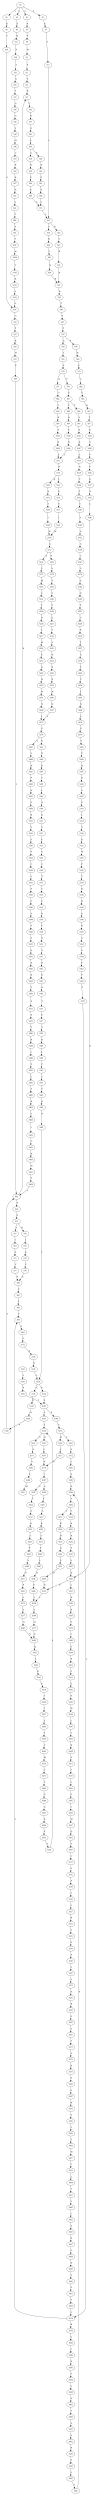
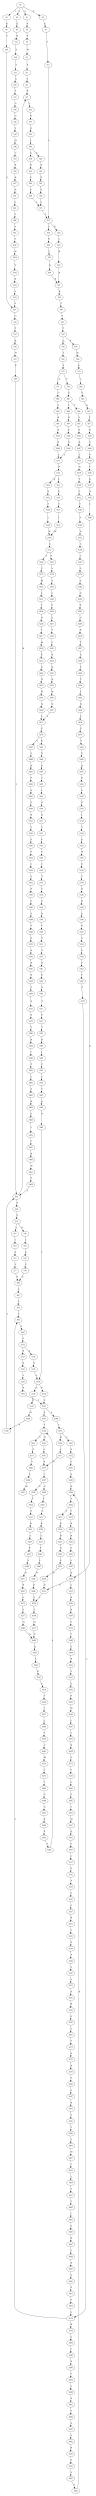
  strict digraph {
    fontname="Liberation Serif"
    node [fontname="Liberation Serif"]
    edge [fontname="Liberation Serif"]
    S0
    S1
    S2
    S3
    S4
    S5
    S6
    S7
    S8
    S9
    S10
    S11
    S12
    S13
    S14
    S15
    S16
    S17
    S18
    S19
    S20
    S21
    S22
    S23
    S24
    S25
    S26
    S27
    S28
    S29
    S30
    S31
    S32
    S33
    S34
    S35
    S36
    S37
    S38
    S39
    S40
    S41
    S42
    S43
    S44
    S45
    S46
    S47
    S48
    S49
    S50
    S51
    S52
    S53
    S54
    S55
    S56
    S57
    S58
    S59
    S60
    S61
    S62
    S63
    S64
    S65
    S66
    S67
    S68
    S69
    S70
    S71
    S72
    S73
    S74
    S75
    S76
    S77
    S78
    S79
    S80
    S81
    S82
    S83
    S84
    S85
    S86
    S87
    S88
    S89
    S90
    S91
    S92
    S93
    S94
    S95
    S96
    S97
    S98
    S99
    S100
    S101
    S102
    S103
    S104
    S105
    S106
    S107
    S108
    S109
    S110
    S111
    S112
    S113
    S114
    S115
    S116
+   S117
    S118
    S119
    S120
    S121
    S122
    S123
    S124
    S125
    S126
    n128 [label=S727]
    S128
    S129
    S130
    S131
    S132
    S133
    S134
    S135
    S136
    S137
    S138
    S139
    S140
    S141
    S142
    S143
    S144
    S145
    S146
    S147
    S148
    S149
    S150
    S151
    S152
    S153
    S154
    S155
    S156
    S157
    S158
    S159
    S160
    S161
    S162
    S163
    S164
    S165
    S166
    S167
    S168
    S169
    S170
    S171
    S172
    S173
    S174
    S175
    S176
    S177
    S178
    S179
    S180
    S181
    S182
    S183
    S184
    S185
    S186
    S187
    S188
    S189
    S190
    S191
    S192
    S193
    S194
    S195
    S196
    S197
    S198
    S199
    S200
    S201
    S202
    S203
    S204
    S205
    S206
    S207
    S208
    S209
    S210
    S211
    S212
    S213
    S214
    S215
    S216
    S217
    S218
    S219
    S220
    S221
    S222
    S223
    S224
    S225
    S226
    S227
    S228
    S229
    S230
    S231
    S232
    S233
    S234
    S235
    S236
    S237
    S238
    S239
    S240
    S241
    S242
    S243
    S244
    S245
    S246
    S247
    S248
    S249
    S250
    S251
    S252
    S253
    S254
    S255
    S256
    S257
    S258
    S259
    S260
    S261
    S262
    S263
    S264
    S265
    S266
    S267
    S268
    S269
    S270
    S271
    S272
    S273
    S274
    S275
    S276
    S277
    S278
    S279
    S280
    S281
    S282
    S283
    S284
    S285
    S286
    S287
    S288
    S289
    S290
    S291
    S292
    S293
    S294
    S295
    S296
    S297
    S298
    S299
    S300
    S301
    S302
    S303
    S304
    S305
    S306
    S307
    S308
    S309
    S310
    S311
    S312
    S313
    S314
    S315
    S316
    S317
    S318
    S319
    S320
    S321
    S322
    S323
    S324
    S325
    S326
    S327
    S328
    S329
    S330
    S331
    S332
    S333
    S334
    S335
    S336
    S337
    S338
    S339
    S340
    S341
    S342
    S343
    S344
    S345
    S346
    S347
    S348
    S349
    S350
    S351
    S352
    S353
    S354
    S355
    S356
    S357
    S358
    S359
    S360
    S361
    S362
    S363
    S364
    S365
    S366
    S367
    S368
    S369
    S370
    S371
    S372
    S373
    S374
    S375
    S376
    S377
    S378
    S379
    S380
    S381
    S382
    S383
    S384
    S385
    S386
    S387
    S388
    S389
    S390
    S391
    S392
    S393
    S394
    S395
    S396
    S397
    S398
    S399
    S400
    S401
    S402
    S403
    S404
    S405
    S406
    S407
    S408
    S409
    S410
    S411
    S412
    n414 [label=S463]
    S414
    S415
    S416
    S417
    S418
    S419
    S420
    S421
    S422
    S423
    S424
    S425
    S426
    S427
    S428
    S429
    S430
    S431
    S432
    S0 -> S1 [label=G]
    S0 -> S2 [label=V]
    S0 -> S3 [label=P]
    S0 -> S4 [label=S]
    S1 -> S5 [label=P]
    S2 -> S6 [label=K]
    S3 -> S7 [label=E]
    S4 -> S8 [label=E]
    S5 -> S9 [label=K]
    S6 -> S10 [label=S]
    S7 -> S11 [label=S]
    S8 -> S12 [label=Q]
    S9 -> S13 [label=W]
    S10 -> S14 [label=G]
    S11 -> S15 [label=L]
    S12 -> S16 [label=P]
    S13 -> S17 [label=P]
    S14 -> S18 [label=G]
    S15 -> S19 [label=S]
    S15 -> S20 [label=R]
    S16 -> S21 [label=T]
    S17 -> S22 [label=S]
    S18 -> S23 [label=P]
    S19 -> S24 [label=R]
    S20 -> S25 [label=C]
    S21 -> S26 [label=A]
    S22 -> S27 [label=R]
    S23 -> S28 [label=R]
    S24 -> S29 [label=C]
    S25 -> S30 [label=H]
    S26 -> S31 [label=S]
    S27 -> S32 [label=C]
    S28 -> S33 [label=W]
    S29 -> S34 [label=H]
    S30 -> S35 [label=R]
    S31 -> S36 [label=G]
    S32 -> S37 [label=R]
    S33 -> S38 [label=P]
    S34 -> S35 [label=R]
    S35 -> S39 [label=K]
    S36 -> S40 [label=G]
    S37 -> S41 [label=A]
    S38 -> S42 [label=S]
    S39 -> S43 [label=T]
    S40 -> S44 [label=S]
    S41 -> S45 [label=L]
    S42 -> S27 [label=R]
    S42 -> S46 [label=E]
    S43 -> S47 [label=P]
    S44 -> S48 [label=H]
    S45 -> S49 [label=E]
    S45 -> S50 [label=G]
    S46 -> S51 [label=E]
    S47 -> S52 [label=P]
    S48 -> S53 [label=C]
    S49 -> S54 [label=D]
    S50 -> S55 [label=D]
    S51 -> S56 [label=H]
    S51 -> S57 [label=S]
    S52 -> S58 [label=A]
    S52 -> S59 [label=P]
    S53 -> S60 [label=R]
    S54 -> S61 [label=P]
    S55 -> S62 [label=P]
    S56 -> S63 [label=I]
    S57 -> S64 [label=I]
    S58 -> S65 [label=L]
    S59 -> S66 [label=W]
    S60 -> S67 [label=R]
    S61 -> S68 [label=E]
    S62 -> S69 [label=E]
    S63 -> S70 [label=E]
    S64 -> S71 [label=E]
    S65 -> S72 [label=P]
    S66 -> S73 [label=P]
    S67 -> S74 [label=K]
    S68 -> S75 [label=S]
    S69 -> S75 [label=S]
    S70 -> S76 [label=Y]
    S71 -> S77 [label=Y]
    S72 -> S78 [label=P]
    S72 -> S79 [label=Q]
    S73 -> S80 [label=S]
    S74 -> S81 [label=S]
    S75 -> S15 [label=L]
    S76 -> S82 [label=P]
    S77 -> S82 [label=P]
    S78 -> S83 [label=G]
    S79 -> S84 [label=G]
    S80 -> S85 [label=G]
    S81 -> S86 [label=V]
    S82 -> S87 [label=F]
    S83 -> S88 [label=C]
    S83 -> S89 [label=T]
    S84 -> S90 [label=S]
    S85 -> S91 [label=Q]
    S86 -> S92 [label=P]
    S87 -> S93 [label=L]
    S88 -> S94 [label=N]
    S89 -> S95 [label=S]
    S90 -> S96 [label=N]
    S91 -> S97 [label=T]
    S92 -> S98 [label=T]
    S93 -> S99 [label=S]
    S94 -> S100 [label=E]
    S95 -> S101 [label=E]
    S96 -> S102 [label=E]
    S97 -> S103 [label=N]
    S98 -> S104 [label=W]
    S99 -> S105 [label=G]
    S100 -> S106 [label=N]
    S101 -> S107 [label=R]
    S102 -> S108 [label=N]
    S103 -> S109 [label=V]
    S104 -> S110 [label=V]
    S105 -> S111 [label=S]
    S106 -> S112 [label=L]
    S107 -> S113 [label=L]
    S108 -> S112 [label=L]
    S109 -> S114 [label=P]
    S110 -> S115 [label=K]
    S111 -> S116 [label=Q]
+   S111 -> S117 [label=K]
    S112 -> S118 [label=N]
    S113 -> S119 [label=D]
    S114 -> S120 [label=P]
    S115 -> S121 [label=S]
    S116 -> S122 [label=N]
+   S117 -> S123 [label=N]
    S118 -> S124 [label=L]
    S118 -> S125 [label=Q]
    S119 -> S126 [label=T]
    S120 -> n128 [label=R]
    S121 -> S14 [label=G]
    S122 -> S128 [label=L]
    S123 -> S129 [label=L]
    S124 -> S130 [label=E]
    S125 -> S131 [label=E]
    S126 -> S132 [label=T]
    n128 -> S133 [label=A]
    S128 -> S134 [label=K]
    S128 -> S135 [label=A]
    S129 -> S136 [label=K]
    S130 -> S137 [label=S]
    S131 -> S138 [label=S]
    S132 -> S139 [label=S]
    S133 -> S140 [label=L]
    S134 -> S141 [label=E]
    S135 -> S142 [label=R]
    S136 -> S141 [label=F]
    S137 -> S143 [label=I]
    S138 -> S144 [label=I]
    S139 -> S145 [label=V]
    S140 -> S146 [label=D]
    S141 -> S147 [label=S]
    S141 -> S148 [label=A]
    S142 -> S149 [label=W]
    S143 -> S150 [label=W]
    S144 -> S150 [label=W]
    S145 -> S151 [label=A]
    S146 -> S152 [label=D]
    S146 -> S153 [label=L]
    S147 -> S154 [label=S]
    S148 -> S155 [label=S]
    S149 -> S156 [label=P]
    S150 -> S157 [label=G]
    S151 -> S158 [label=G]
    S152 -> S159 [label=L]
    S153 -> S160 [label=R]
    S154 -> S161 [label=H]
    S154 -> S162 [label=V]
    S155 -> S163 [label=Y]
    S155 -> S164 [label=H]
    S156 -> S42 [label=S]
    S157 -> S165 [label=P]
    S157 -> S166 [label=S]
    S158 -> S167 [label=L]
    S159 -> S168 [label=S]
    S160 -> S169 [label=R]
    S161 -> S170 [label=L]
    S162 -> S171 [label=G]
    S163 -> S172 [label=P]
    S164 -> S173 [label=L]
    S165 -> S174 [label=L]
    S166 -> S175 [label=V]
    S167 -> S176 [label=G]
    S168 -> S177 [label=Q]
    S169 -> S178 [label=G]
    S170 -> S179 [label=N]
    S171 -> S180 [label=V]
    S172 -> S181 [label=S]
    S173 -> S179 [label=N]
    S174 -> S182 [label=V]
    S175 -> S183 [label=M]
    S176 -> S184 [label=A]
    S177 -> S185 [label=N]
    S178 -> S186 [label=C]
    S179 -> S187 [label=I]
    S180 -> S188 [label=L]
    S181 -> S189 [label=A]
    S182 -> S190 [label=S]
    S183 -> S191 [label=S]
    S184 -> S192 [label=D]
    S185 -> S193 [label=Q]
    S186 -> S194 [label=G]
    S187 -> S195 [label=S]
    S187 -> S196 [label=G]
    S188 -> S197 [label=M]
    S189 -> S198 [label=D]
    S190 -> S199 [label=P]
    S191 -> S200 [label=T]
    S192 -> S201 [label=P]
    S193 -> S202 [label=L]
    S194 -> S203 [label=R]
    S195 -> S204 [label=Y]
    S196 -> S205 [label=F]
    S198 -> S206 [label=Y]
    S199 -> S207 [label=G]
    S200 -> S208 [label=N]
    S201 -> S209 [label=G]
    S202 -> S210 [label=K]
    S203 -> S211 [label=S]
    S204 -> S212 [label=A]
    S205 -> S213 [label=A]
    S206 -> S214 [label=T]
    S206 -> S215 [label=S]
    S207 -> S216 [label=T]
    S208 -> S217 [label=L]
    S209 -> S218 [label=R]
    S210 -> S219 [label=E]
    S211 -> S220 [label=G]
    S212 -> S221 [label=K]
    S213 -> S222 [label=K]
    S214 -> S223 [label=K]
    S215 -> S224 [label=K]
    S216 -> S225 [label=V]
    S217 -> S226 [label=M]
    S218 -> S227 [label=T]
    S219 -> S228 [label=T]
    S220 -> S229 [label=P]
    S221 -> S230 [label=C]
    S222 -> S231 [label=C]
    S223 -> S232 [label=R]
    S224 -> S233 [label=H]
    S225 -> S234 [label=D]
    S226 -> S235 [label=E]
    S227 -> S236 [label=G]
    S228 -> S237 [label=I]
    S229 -> S238 [label=W]
    S230 -> S239 [label=P]
    S231 -> S240 [label=T]
    S232 -> S241 [label=A]
    S233 -> S242 [label=A]
    S234 -> S243 [label=R]
    S235 -> S244 [label=G]
    S236 -> S245 [label=T]
    S237 -> S246 [label=L]
    S238 -> S247 [label=C]
    S239 -> S248 [label=L]
    S240 -> S249 [label=L]
    S241 -> S250 [label=L]
    S242 -> S251 [label=L]
    S243 -> S252 [label=Q]
    S244 -> S253 [label=Q]
    S245 -> S254 [label=V]
    S246 -> S255 [label=T]
    S247 -> S256 [label=L]
    S248 -> S257 [label=D]
    S249 -> S258 [label=D]
    S250 -> S146 [label=D]
    S251 -> S259 [label=D]
    S252 -> S260 [label=W]
    S253 -> S261 [label=W]
    S254 -> S262 [label=T]
    S255 -> S263 [label=V]
    S256 -> S264 [label=R]
    S257 -> S265 [label=N]
    S258 -> S266 [label=D]
    S259 -> S152 [label=D]
    S260 -> S267 [label=Q]
    S261 -> S268 [label=Q]
    S262 -> S269 [label=Q]
    S263 -> S270 [label=M]
    S264 -> S271 [label=V]
    S265 -> S272 [label=L]
    S266 -> S159 [label=L]
    S267 -> S273 [label=L]
    S268 -> S273 [label=L]
    S269 -> S274 [label=S]
    S270 -> S275 [label=T]
    S271 -> S276 [label=V]
    S272 -> S277 [label=S]
    S273 -> S278 [label=G]
    S274 -> S279 [label=G]
    S275 -> S280 [label=T]
    S276 -> S281 [label=L]
    S277 -> S282 [label=Q]
    S278 -> S283 [label=V]
    S278 -> S284 [label=K]
    S279 -> S285 [label=V]
    S280 -> S286 [label=A]
    S281 -> S287 [label=S]
    S282 -> S185 [label=N]
    S283 -> S288 [label=S]
    S284 -> S289 [label=N]
    S285 -> S290 [label=P]
    S286 -> S291 [label=G]
    S287 -> S292 [label=C]
    S288 -> S293 [label=D]
    S289 -> S294 [label=D]
    S290 -> S295 [label=Q]
    S291 -> S296 [label=K]
    S292 -> S297 [label=M]
    S293 -> S298 [label=P]
    S294 -> S299 [label=S]
    S295 -> S300 [label=R]
    S296 -> S301 [label=E]
    S297 -> S302 [label=Q]
    S298 -> S303 [label=A]
    S299 -> S304 [label=L]
    S300 -> S305 [label=G]
    S301 -> S306 [label=S]
    S302 -> S307 [label=S]
    S303 -> S308 [label=G]
    S304 -> S309 [label=A]
    S305 -> S310 [label=G]
    S306 -> S154 [label=S]
    S307 -> S311 [label=C]
    S308 -> S312 [label=R]
    S309 -> S313 [label=K]
    S310 -> S314 [label=L]
    S311 -> S315 [label=G]
    S312 -> S316 [label=S]
    S313 -> S317 [label=S]
    S314 -> S318 [label=V]
    S315 -> S319 [label=A]
    S316 -> S320 [label=F]
    S317 -> S321 [label=F]
    S318 -> S322 [label=K]
    S319 -> S323 [label=F]
    S320 -> S324 [label=P]
    S321 -> S325 [label=S]
    S322 -> S326 [label=W]
    S323 -> S327 [label=C]
    S324 -> S328 [label=C]
    S325 -> S329 [label=C]
    S326 -> S330 [label=P]
    S327 -> S331 [label=H]
    S328 -> S332 [label=L]
    S329 -> S333 [label=T]
    S330 -> S334 [label=C]
    S331 -> S335 [label=V]
    S332 -> S336 [label=P]
    S333 -> S337 [label=S]
    S334 -> S338 [label=R]
    S335 -> S339 [label=P]
    S336 -> S340 [label=F]
    S337 -> S341 [label=F]
    S338 -> S342 [label=D]
    S339 -> S343 [label=A]
    S340 -> S344 [label=Y]
    S341 -> S345 [label=H]
    S342 -> S346 [label=E]
    S343 -> S347 [label=S]
    S344 -> S348 [label=F]
    S345 -> S349 [label=F]
    S346 -> S350 [label=D]
    S347 -> S351 [label=L]
    S348 -> S352 [label=P]
    S349 -> S353 [label=T]
    S350 -> S354 [label=S]
    S351 -> S355 [label=A]
    S352 -> S356 [label=A]
    S353 -> S357 [label=T]
    S354 -> S358 [label=E]
    S355 -> S359 [label=H]
    S356 -> S360 [label=N]
    S357 -> S361 [label=N]
    S358 -> S362 [label=F]
    S359 -> S363 [label=G]
    S360 -> S364 [label=K]
    S361 -> S365 [label=K]
    S362 -> S366 [label=P]
    S363 -> S367 [label=G]
    S364 -> S368 [label=T]
    S365 -> S369 [label=A]
    S366 -> S370 [label=F]
    S367 -> S371 [label=S]
    S368 -> S372 [label=A]
    S369 -> S373 [label=T]
    S370 -> S374 [label=L]
    S371 -> S375 [label=P]
    S372 -> S376 [label=E]
    S373 -> S377 [label=E]
    S374 -> S99 [label=S]
    S374 -> S378 [label=H]
    S375 -> S379 [label=K]
    S376 -> S380 [label=T]
    S377 -> S381 [label=T]
    S378 -> S382 [label=G]
    S379 -> S383 [label=A]
    S380 -> S384 [label=R]
    S381 -> S385 [label=R]
    S382 -> S386 [label=C]
    S383 -> S387 [label=G]
    S384 -> S388 [label=I]
    S385 -> S389 [label=L]
    S386 -> S390 [label=N]
    S387 -> S391 [label=R]
    S388 -> S392 [label=P]
    S389 -> S393 [label=P]
    S390 -> S394 [label=S]
    S391 -> S395 [label=G]
    S392 -> S396 [label=C]
    S393 -> S397 [label=C]
    S394 -> S398 [label=L]
    S395 -> S399 [label=S]
    S396 -> S400 [label=A]
    S397 -> S401 [label=S]
    S398 -> S402 [label=A]
    S399 -> S403 [label=T]
    S400 -> S404 [label=R]
    S401 -> S405 [label=Q]
    S402 -> S406 [label=G]
    S403 -> S407 [label=W]
    S404 -> S408 [label=S]
    S405 -> S409 [label=N]
    S406 -> S410 [label=A]
    S407 -> S411 [label=C]
    S408 -> S412 [label=I]
    S409 -> S128 [label=L]
    S410 -> n414 [label=S]
    S411 -> S414 [label=L]
    S412 -> S415 [label=V]
    n414 -> S416 [label=R]
    S414 -> S417 [label=S]
    S415 -> S418 [label=R]
    S416 -> S419 [label=P]
    S417 -> S420 [label=L]
    S418 -> S421 [label=W]
    S419 -> S422 [label=S]
    S420 -> S423 [label=I]
    S421 -> S424 [label=P]
    S422 -> S425 [label=A]
    S423 -> S426 [label=A]
    S424 -> S42 [label=S]
    S425 -> S198 [label=D]
    S426 -> S427 [label=N]
    S427 -> S428 [label=L]
    S428 -> S429 [label=D]
    S429 -> S430 [label=F]
    S430 -> S431 [label=P]
    S431 -> S432 [label=F]
    S432 -> S374 [label=L]
  }
